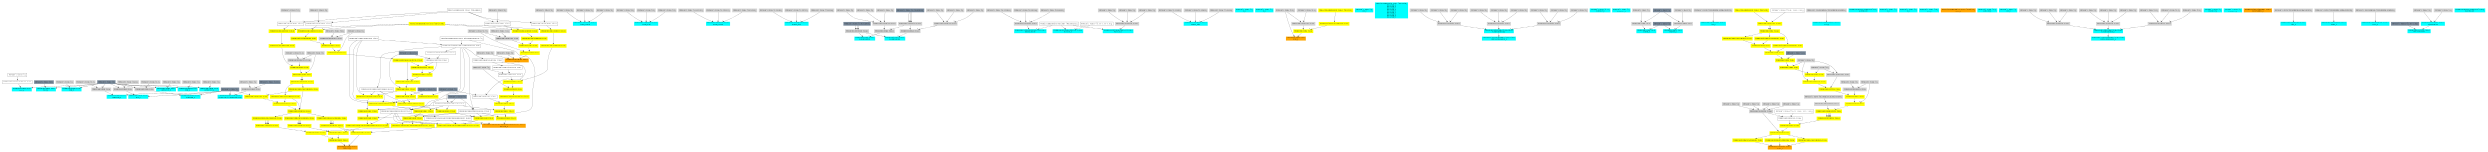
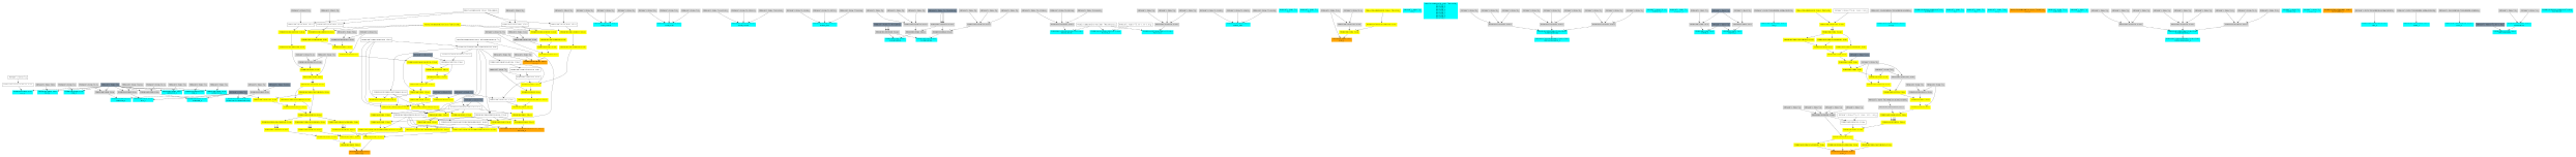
  digraph {
    fontname="Courier Prime"
    node [color=lightgray fontname="Courier Prime" shape=box style=filled]
    edge [fontname="Courier Prime" headlabel=0]
    n1 [color=cyan label="VFXExpressionMax Float\nRate_a"]
    n2 [label="VFXExpressionCastUintToFloat Float" color="" style=""]
    n3 [label="VFXValue`1 Uint32 (1)" color="" style=""]
    n4 [color=lightslategray label="VFXValue`1 Float (0)"]
    n5 [color=cyan label="VFXExpressionMax Float\nRate_a"]
    n6 [color=cyan label="VFXExpressionMax Float\nDrag_b"]
    n7 [label="VFXExpressionMax Float"]
    n8 [color=cyan label="VFXExpressionMax Float\nlacunarity_b"]
    n9 [label="VFXExpressionMax Float"]
    n10 [color=cyan label="VFXExpressionMax Float\nDrag_a"]
    n11 [label="VFXExpressionMax Float"]
    n12 [color=cyan label="VFXExpressionMax Float\nlacunarity_a"]
    n13 [color=cyan label="VFXExpressionMin Float\nroughness_b"]
    n14 [color=cyan label="VFXExpressionMin Float\nRate_c"]
    n15 [color=cyan label="VFXExpressionMin Float\nroughness_a"]
-   n16 [label="VFXValue`1 Float (250)" fillcolor=lightslategray]
+   n16 [label="VFXValue`1 Float (250)"]
    n17 [color=cyan label="VFXExpressionCombine Float3\nbounds_center"]
    n18 [label="VFXValue`1 Float (0)"]
    n19 [label="VFXValue`1 Float (1)"]
    n20 [label="VFXValue`1 Float (0)"]
    n21 [color=cyan label="VFXExpressionCombine Float3\nbounds_size"]
    n22 [label="VFXValue`1 Float (10)"]
    n23 [label="VFXValue`1 Float (10)"]
    n24 [label="VFXValue`1 Float (10)"]
    n25 [color=cyan label="VFXExpressionCombine Float3\nbounds_center"]
    n26 [label="VFXValue`1 Float (-0.4051151)"]
    n27 [label="VFXValue`1 Float (0.7479911)"]
    n28 [label="VFXValue`1 Float (0.9542301)"]
    n29 [color=cyan label="VFXExpressionCombine Float3\nbounds_size"]
    n30 [label="VFXValue`1 Float (1.210426)"]
    n31 [label="VFXValue`1 Float (1.765721)"]
    n32 [label="VFXValue`1 Float (7.389948)"]
    n33 [color=cyan label="VFXExpressionMin Float3\nboundsPadding"]
    n34 [label="VFXExpressionMax Float3"]
    n35 [label="VFXExpressionCombine Float3"]
    n36 [label="VFXValue`1 Float (0)"]
    n37 [label="VFXValue`1 Float (0)"]
    n38 [label="VFXValue`1 Float (0)"]
    n39 [label="VFXExpressionCombine Float3"]
    n40 [label="VFXExpressionMax Float3"]
    n41 [color=cyan label="VFXExpressionMin Float3\nboundsPadding"]
    n42 [color=lightslategray label="VFXValue`1 Float (-1.701412E+38)"]
    n43 [label="VFXExpressionCombine Float3"]
    n44 [color=lightslategray label="VFXValue`1 Float (1.701412E+38)"]
    n45 [color=cyan label="VFXExpressionTransformPosition Float3\nbounds_center"]
    n46 [label="VFXBuiltInExpression Matrix4x4 (WorldToLocal)" color="" style=""]
    n47 [color=cyan label="VFXExpressionTransformVector Float3\nVelocity_b"]
    n48 [color=cyan label="VFXExpressionTransformVector Float3\nVelocity_c"]
    n49 [label="VFXExpressionCombine Float3"]
    n50 [label="VFXValue`1 Float (-0.3532964)"]
    n51 [label="VFXValue`1 Float (0.9503348)"]
    n52 [label="VFXValue`1 Float (0.9649019)"]
    n53 [color=cyan label="VFXExpressionCombine Float3\nbounds_size"]
    n54 [label="VFXValue`1 Float (1.333453)"]
    n55 [label="VFXValue`1 Float (2.022429)"]
    n56 [label="VFXValue`1 Float (7.616938)"]
    n57 [label="VFXExpressionCombine Float3"]
    n58 [label="VFXValue`1 Float (0)"]
    n59 [label="VFXValue`1 Float (0)"]
    n60 [label="VFXValue`1 Float (0)"]
    n61 [color=cyan label="VFXValue`1 Float (3)\nA_a"]
    n62 [color=cyan label="VFXValue`1 Float (5)\nB_a"]
    n63 [color=orange label="VFXExpressionAdd Float\nSize_b"]
    n64 [label="VFXValue`1 Float (0.2)"]
    n65 [label="VFXExpressionSubtract Float"]
    n66 [color=yellow label="VFXExpressionMul Float"]
    n67 [color=yellow label="VFXExpressionExtractComponent Float"]
    n68 [color=yellow label="VFXAttributeExpression Float3 (velocity)"]
    n69 [label="VFXValue`1 Float (0.6)"]
    n70 [color=cyan label="VFXValue`1 Float (2)\nSize_c"]
    n71 [color=orange label="VFXExpressionSampleSkinnedMeshRendererFloat3 Float3\nPosition_d"]
    n72 [label="VFXExpressionVertexBufferFromSkinnedMeshRenderer Buffer" color="" style=""]
    n73 [color=yellow label="VFXExpressionSampleSkinnedMeshRendererFloat3 Float3"]
    n74 [color=yellow label="VFXExpressionSampleSkinnedMeshRendererFloat3 Float3"]
    n75 [color=yellow label="VFXExpressionSampleSkinnedMeshRendererFloat3 Float3"]
    n76 [color=yellow label="VFXExpressionMul Float3"]
    n77 [color=yellow label="VFXExpressionMul Float3"]
    n78 [color=yellow label="VFXExpressionMul Float3"]
    n79 [label="VFXSkinnedMeshRendererValue SkinnedMeshRenderer (0)" color="" style=""]
    n80 [label="VFXExpressionMeshFromSkinnedMeshRenderer Mesh" color="" style=""]
    n81 [label="VFXExpressionMeshChannelInfos Uint32" color="" style=""]
    n82 [label="VFXExpressionMeshVertexCount Uint32" color="" style=""]
    n83 [label="VFXExpressionMeshVertexStride Uint32" color="" style=""]
    n84 [label="VFXExpressionMeshChannelOffset Uint32" color="" style=""]
    n85 [label="VFXExpressionIndexBufferFromMesh Buffer" color="" style=""]
    n86 [label="VFXExpressionMeshIndexCount Uint32" color="" style=""]
    n87 [label="VFXExpressionCastUintToFloat Float" color="" style=""]
    n88 [label="VFXExpressionSubtract Uint32" color="" style=""]
    n89 [color=yellow label="VFXExpressionMul Uint32"]
    n90 [color=yellow label="VFXExpressionMul Uint32"]
    n91 [color=yellow label="VFXExpressionMul Uint32"]
    n92 [color=yellow label="VFXExpressionMul Uint32"]
    n93 [color=yellow label="VFXExpressionAdd Uint32"]
    n94 [color=yellow label="VFXExpressionAdd Uint32"]
    n95 [color=yellow label="VFXExpressionAdd Uint32"]
    n96 [color=yellow label="VFXExpressionAdd Uint32"]
    n97 [color=yellow label="VFXExpressionSampleIndex Uint32"]
    n98 [color=yellow label="VFXExpressionSampleIndex Uint32"]
    n99 [color=yellow label="VFXExpressionSampleIndex Uint32"]
    n100 [label="VFXExpressionDivide Uint32" color="" style=""]
    n101 [label="VFXExpressionMeshIndexFormat Uint32" color="" style=""]
    n102 [color=lightslategray label="VFXValue`1 Uint32 (0)"]
    n103 [color=yellow label="VFXExpressionMin Uint32"]
    n104 [color=yellow label="VFXExpressionCastFloatToUint Uint32"]
    n105 [color=yellow label="VFXExpressionAdd Float"]
    n106 [label="VFXValue`1 Float (0)"]
    n107 [label="VFXExpressionSubtract Float" color="" style=""]
    n108 [color=yellow label="VFXExpressionMul Float"]
    n109 [color=yellow label="VFXExpressionFixedRandom Float"]
    n110 [color=yellow label="VFXExpressionBitwiseXor Uint32"]
    n111 [color=yellow label="VFXAttributeExpression Uint32 (particleId)"]
    n112 [color=yellow label="VFXExpressionBitwiseXor Uint32"]
    n113 [color=yellow label="VFXExpressionBitwiseXor Uint32"]
    n114 [color=yellow label="VFXExpressionBitwiseXor Uint32"]
    n115 [color=yellow label="VFXExpressionFixedRandom Float"]
    n116 [color=yellow label="VFXExpressionFixedRandom Float"]
    n117 [color=yellow label="VFXExpressionFixedRandom Float"]
    n118 [label="VFXExpressionBitwiseXor Uint32" color="" style=""]
    n119 [label="VFXValue`1 Uint32 (0)"]
    n120 [label="VFXBuiltInExpression Uint32 (SystemSeed)" color="" style=""]
    n121 [label="VFXExpressionBitwiseXor Uint32" color="" style=""]
    n122 [label="VFXExpressionBitwiseXor Uint32" color="" style=""]
    n123 [label="VFXExpressionBitwiseXor Uint32" color="" style=""]
    n124 [color=lightslategray label="VFXValue`1 Uint32 (1)"]
    n125 [color=yellow label="VFXExpressionAdd Uint32"]
    n126 [color=orange label="VFXExpressionCombine Float3\nForce_a"]
    n127 [label="VFXValue`1 Float (0)"]
    n128 [color=yellow label="VFXExpressionAdd Float"]
    n129 [label="VFXValue`1 Float (0.75)"]
    n130 [label="VFXExpressionSubtract Float"]
    n131 [color=yellow label="VFXExpressionMul Float"]
    n132 [label="VFXValue`1 Uint32 (0)"]
    n133 [label="VFXValue`1 Float (1.5)"]
    n134 [label="VFXValue`1 Float (0)"]
    n135 [color=cyan label="VFXBuiltInExpression Float (DeltaTime)\ndeltaTime_a\ndeltaTime_b\ndeltaTime_c\ndeltaTime_d\ndeltaTime_b\ndeltaTime_c\ndeltaTime_a\ndeltaTime_b\ndeltaTime_c"]
    n136 [color=cyan label="VFXExpressionInverseTRSMatrix Matrix4x4\nInvFieldTransform_b"]
    n137 [color=cyan label="VFXExpressionTRSToMatrix Matrix4x4\nFieldTransform_b"]
    n138 [label="VFXExpressionCombine Float3"]
    n139 [label="VFXValue`1 Float (0)"]
    n140 [label="VFXValue`1 Float (0)"]
    n141 [label="VFXValue`1 Float (0)"]
    n142 [label="VFXExpressionCombine Float3"]
    n143 [label="VFXValue`1 Float (0)"]
    n144 [label="VFXValue`1 Float (0)"]
    n145 [label="VFXValue`1 Float (0)"]
    n146 [label="VFXExpressionCombine Float3"]
    n147 [label="VFXValue`1 Float (1)"]
    n148 [label="VFXValue`1 Float (1)"]
    n149 [label="VFXValue`1 Float (1)"]
    n150 [color=cyan label="VFXValue`1 Float (0.75)\nIntensity_b"]
    n151 [label="VFXValue`1 Float (1)"]
    n152 [color=cyan label="VFXValue`1 Float (1)\nfrequency_b"]
    n153 [color=cyan label="VFXExpressionMin Int32\noctaves_b"]
    n154 [label="VFXExpressionMax Int32"]
    n155 [label="VFXValue`1 Int32 (1)"]
    n156 [color=lightslategray label="VFXValue`1 Int32 (1)"]
    n157 [label="VFXExpressionMax Int32"]
    n158 [color=cyan label="VFXExpressionMin Int32\noctaves_a"]
    n159 [color=lightslategray label="VFXValue`1 Int32 (8)"]
    n160 [label="VFXValue`1 Float (0.5)"]
    n161 [color=lightslategray label="VFXValue`1 Float (1)"]
    n162 [color=cyan label="VFXExpressionDivide Float\ninvSoftParticlesFadeDistance"]
    n163 [color=yellow label="VFXExpressionSubtract Float"]
    n164 [color=yellow label="VFXExpressionSubtract Float"]
    n165 [label="VFXValue`1 Float (2)"]
    n166 [color=cyan label="VFXExpressionBakeCurve Float4\nSize_b"]
    n167 [label="VFXValue`1 Curve (UnityEngine.AnimationCurve)"]
    n168 [color=orange label="VFXExpressionCombine Float3\nColor_c"]
    n169 [color=yellow label="VFXExpressionExtractComponent Float"]
    n170 [color=yellow label="VFXExpressionAdd Float4"]
    n171 [color=yellow label="VFXExpressionExtractComponent Float"]
    n172 [color=yellow label="VFXExpressionExtractComponent Float"]
    n173 [label="VFXExpressionCombine Float4"]
    n174 [label="VFXExpressionSubtract Float4" color="" style=""]
    n175 [color=yellow label="VFXExpressionMul Float4"]
    n176 [label="VFXValue`1 Float (0)"]
    n177 [label="VFXValue`1 Float (0)"]
    n178 [label="VFXValue`1 Float (0)"]
    n179 [label="VFXValue`1 Float (1)"]
    n180 [color=yellow label="VFXExpressionCombine Float4"]
    n181 [color=yellow label="VFXExpressionSampleCurve Float"]
    n182 [label="VFXExpressionBakeCurve Float4"]
    n183 [label="VFXValue`1 Curve (UnityEngine.AnimationCurve)"]
    n184 [color=yellow label="VFXExpressionAdd Float"]
    n185 [label="VFXValue`1 Float (1)"]
    n186 [label="VFXExpressionSubtract Float"]
    n187 [color=yellow label="VFXExpressionMul Float"]
    n188 [color=yellow label="VFXExpressionDivide Float"]
    n189 [color=yellow label="VFXExpressionSubtract Float"]
    n190 [color=yellow label="VFXExpressionMin Float"]
    n191 [color=yellow label="VFXExpressionMax Float"]
    n192 [color=yellow label="VFXExpressionPow Float"]
    n193 [color=yellow label="VFXExpressionAdd Float"]
    n194 [color=yellow label="VFXExpressionAdd Float"]
    n195 [color=yellow label="VFXExpressionExtractComponent Float"]
    n196 [color=yellow label="VFXExpressionMul Float3"]
    n197 [color=yellow label="VFXExpressionExtractComponent Float"]
    n198 [color=yellow label="VFXExpressionExtractComponent Float"]
    n199 [color=yellow label="VFXExpressionSubtract Float3"]
    n200 [color=yellow label="VFXAttributeExpression Float3 (position)"]
    n201 [label="VFXValue`1 Float3 ((0.00, 26.00, 0.00))" color="" style=""]
    n202 [color=lightslategray label="VFXValue`1 Float (0.5)"]
    n203 [label="VFXValue`1 Float (0)"]
    n204 [label="VFXExpressionSubtract Float"]
    n205 [label="VFXValue`1 Float (25)"]
    n206 [label="VFXValue`1 Float (0)"]
    n207 [label="VFXValue`1 Float4 ((4.67, 10.68, 0.55, 1.00))" color="" style=""]
    n208 [color=cyan label="VFXExpressionBakeGradient Float2\nColor_d"]
    n209 [label="VFXValue`1 ColorGradient (UnityEngine.Gradient)"]
    n210 [label="VFXExpressionMax Float"]
    n211 [label="VFXValue`1 Float (5)"]
    n212 [color=lightslategray label="VFXValue`1 Float (0.001)"]
    n213 [color=cyan label="VFXTexture2DValue Texture2D (926)\nmainTexture"]
    n214 [color=cyan label="VFXValue`1 Float (1)\nA_a"]
    n215 [color=cyan label="VFXValue`1 Float (2)\nB_a"]
    n216 [color=orange label="VFXExpressionAdd Float3\nPosition_a"]
    n217 [color=yellow label="VFXExpressionAdd Float3"]
    n218 [color=yellow label="VFXExpressionMul Uint32"]
    n219 [color=yellow label="VFXExpressionAdd Uint32"]
    n220 [color=yellow label="VFXExpressionSubtract Uint32"]
    n221 [color=yellow label="VFXExpressionCastFloatToUint Uint32"]
    n222 [color=yellow label="VFXExpressionDivide Uint32"]
    n223 [color=yellow label="VFXExpressionMul Uint32"]
    n224 [color=yellow label="VFXExpressionAdd Float"]
    n225 [label="VFXValue`1 Float (0)"]
    n226 [label="VFXExpressionSubtract Float"]
    n227 [color=yellow label="VFXExpressionMul Float"]
    n228 [label="VFXValue`1 Uint32 (0)"]
    n229 [label="VFXValue`1 Float (548)"]
    n230 [color=lightslategray label="VFXValue`1 Uint32 (3)"]
    n231 [color=yellow label="VFXExpressionCombine Float3"]
    n232 [color=yellow label="VFXExpressionExtractComponent Float"]
    n233 [color=yellow label="VFXExpressionCombine Float3"]
    n234 [color=yellow label="VFXExpressionExtractComponent Float"]
    n235 [color=yellow label="VFXExpressionExtractComponent Float"]
    n236 [color=yellow label="VFXExpressionCombine Float3"]
    n237 [color=yellow label="VFXExpressionCombine Float3"]
    n238 [color=yellow label="VFXExpressionExtractComponent Float"]
    n239 [color=yellow label="VFXExpressionCombine Float2"]
    n240 [color=yellow label="VFXExpressionExtractComponent Float"]
    n241 [color=yellow label="VFXExpressionAdd Float"]
    n242 [label="VFXValue`1 Float (0)"]
    n243 [label="VFXExpressionSubtract Float"]
    n244 [color=yellow label="VFXExpressionMul Float"]
    n245 [label="VFXValue`1 Uint32 (15)"]
    n246 [label="VFXValue`1 Float (0.8)"]
    n247 [color=lightslategray label="VFXValue`1 Uint32 (2)"]
    n248 [color=cyan label="VFXValue`1 Float (150)\nRate_b"]
    n249 [color=orange label="VFXAttributeExpression Float3 (position)\nValue_a"]
    n250 [label="VFXValue`1 Float3 ((0.00, 3.00, 0.00))" color="" style=""]
    n251 [label="VFXExpressionCombine Float3"]
    n252 [label="VFXValue`1 Float (0)"]
    n253 [label="VFXValue`1 Float (0)"]
    n254 [label="VFXValue`1 Float (0)"]
    n255 [label="VFXValue`1 Float (0.236)"]
    n256 [color=cyan label="VFXValue`1 Float (0.5)\nLifetime_d"]
    n257 [color=cyan label="VFXValue`1 Float (3)\nSize_e"]
    n258 [color=cyan label="VFXExpressionInverseTRSMatrix Matrix4x4\nInvFieldTransform_a"]
    n259 [color=cyan label="VFXExpressionTRSToMatrix Matrix4x4\nFieldTransform_a"]
    n260 [label="VFXExpressionCombine Float3"]
    n261 [label="VFXValue`1 Float (0)"]
    n262 [label="VFXValue`1 Float (0)"]
    n263 [label="VFXValue`1 Float (0)"]
    n264 [label="VFXExpressionCombine Float3"]
    n265 [label="VFXValue`1 Float (0)"]
    n266 [label="VFXValue`1 Float (0)"]
    n267 [label="VFXValue`1 Float (0)"]
    n268 [label="VFXExpressionCombine Float3"]
    n269 [label="VFXValue`1 Float (0.3)"]
    n270 [label="VFXValue`1 Float (0.3)"]
    n271 [label="VFXValue`1 Float (0.3)"]
    n272 [color=cyan label="VFXValue`1 Float (7)\nIntensity_a"]
    n273 [label="VFXValue`1 Float (1)"]
    n274 [color=cyan label="VFXValue`1 Float (5)\nfrequency_a"]
    n275 [label="VFXValue`1 Int32 (3)"]
    n276 [label="VFXValue`1 Float (0.5)"]
    n277 [label="VFXValue`1 Float (2)"]
    n278 [color=orange label="VFXExpressionStripTangent Float3\nstripTangent_a"]
    n279 [color=cyan label="VFXExpressionBakeCurve Float4\nSize_b"]
    n280 [label="VFXValue`1 Curve (UnityEngine.AnimationCurve)"]
    n281 [color=cyan label="VFXExpressionBakeCurve Float4\nAlpha_c"]
    n282 [label="VFXValue`1 Curve (UnityEngine.AnimationCurve)"]
    n283 [color=cyan label="VFXExpressionBakeGradient Float2\nColor_e"]
    n284 [label="VFXValue`1 ColorGradient (UnityEngine.Gradient)"]
    n285 [color=cyan label="VFXExpressionCombine Float2\nflipBookSize"]
    n286 [color=cyan label="VFXExpressionDivide Float2\ninvFlipBookSize"]
    n287 [label="VFXValue`1 Float (15)"]
    n288 [label="VFXValue`1 Float (-4)"]
    n289 [color=lightslategray label="VFXValue`1 Float2 ((1.00, 1.00))"]
    n290 [color=cyan label="VFXTexture2DValue Texture2D (33982)\nmainTexture"]
    n2 -> n1
    n3 -> n2 [headlabel=""]
    n4 -> n1 [headlabel=1]
    n4 -> n5 [headlabel=1]
    n4 -> n6 [headlabel=1]
    n4 -> n7 [headlabel=1]
    n4 -> n8 [headlabel=1]
    n4 -> n9 [headlabel=1]
    n4 -> n10 [headlabel=1]
    n4 -> n11 [headlabel=1]
    n4 -> n12 [headlabel=1]
    n7 -> n13
    n9 -> n14
    n11 -> n15
    n16 -> n5
    n18 -> n17
    n19 -> n17 [headlabel=1]
    n20 -> n17 [headlabel=2]
    n22 -> n21
    n23 -> n21 [headlabel=1]
    n24 -> n21 [headlabel=2]
    n26 -> n25
    n27 -> n25 [headlabel=1]
    n28 -> n25 [headlabel=2]
    n30 -> n29
    n31 -> n29 [headlabel=1]
    n32 -> n29 [headlabel=2]
    n34 -> n33
    n35 -> n34
    n36 -> n35
    n37 -> n35 [headlabel=1]
    n38 -> n35 [headlabel=2]
    n39 -> n34 [headlabel=1]
    n39 -> n40 [headlabel=1]
    n40 -> n41
    n42 -> n39
    n42 -> n39 [headlabel=1]
    n42 -> n39 [headlabel=2]
    n43 -> n33 [headlabel=1]
    n43 -> n41 [headlabel=1]
    n44 -> n43
    n44 -> n43 [headlabel=1]
    n44 -> n43 [headlabel=2]
    n46 -> n45
    n46 -> n47
    n46 -> n48
    n49 -> n45 [headlabel=1]
    n50 -> n49
    n51 -> n49 [headlabel=1]
    n52 -> n49 [headlabel=2]
    n54 -> n53
    n55 -> n53 [headlabel=1]
    n56 -> n53 [headlabel=2]
    n57 -> n40
    n58 -> n57
    n59 -> n57 [headlabel=1]
    n60 -> n57 [headlabel=2]
    n64 -> n63
    n64 -> n65 [headlabel=1]
    n65 -> n66 [headlabel=1]
    n66 -> n63 [headlabel=1]
    n67 -> n66
    n68 -> n67 [headlabel=""]
    n69 -> n65
    n72 -> n71
    n72 -> n73
    n72 -> n74
    n72 -> n75
    n73 -> n76
    n74 -> n77
    n75 -> n78
    n76 -> n217
    n77 -> n217 [headlabel=1]
    n78 -> n216 [headlabel=1]
    n79 -> n72
    n79 -> n80 [headlabel=""]
    n80 -> n81
    n80 -> n82 [headlabel=""]
    n80 -> n83
    n80 -> n84
    n80 -> n85 [headlabel=""]
    n80 -> n86 [headlabel=""]
    n81 -> n71 [headlabel=2]
    n81 -> n72 [headlabel=1]
    n81 -> n73 [headlabel=2]
    n81 -> n74 [headlabel=2]
    n81 -> n75 [headlabel=2]
    n82 -> n87 [headlabel=""]
    n82 -> n88
    n83 -> n89 [headlabel=1]
    n83 -> n90 [headlabel=1]
    n83 -> n91 [headlabel=1]
    n83 -> n92 [headlabel=1]
    n84 -> n93 [headlabel=1]
    n84 -> n94 [headlabel=1]
    n84 -> n95 [headlabel=1]
    n84 -> n96 [headlabel=1]
    n85 -> n97
    n85 -> n98
    n85 -> n99
    n86 -> n100
    n87 -> n107
    n88 -> n103 [headlabel=1]
    n89 -> n93
    n90 -> n94
    n91 -> n95
    n92 -> n96
    n93 -> n71 [headlabel=1]
    n94 -> n73 [headlabel=1]
    n95 -> n74 [headlabel=1]
    n96 -> n75 [headlabel=1]
    n97 -> n90
    n98 -> n91
    n99 -> n92
    n100 -> n222 [headlabel=1]
    n100 -> n223 [headlabel=1]
    n101 -> n80 [headlabel=""]
    n101 -> n97 [headlabel=2]
    n101 -> n98 [headlabel=2]
    n101 -> n99 [headlabel=2]
    n102 -> n81 [headlabel=1]
    n102 -> n83 [headlabel=1]
    n102 -> n84 [headlabel=1]
    n103 -> n89
    n104 -> n103
    n105 -> n104 [headlabel=""]
    n106 -> n105
    n106 -> n107 [headlabel=1]
    n107 -> n108 [headlabel=1]
    n108 -> n105 [headlabel=1]
    n109 -> n108
    n110 -> n109 [headlabel=""]
    n111 -> n110
    n111 -> n112
    n111 -> n113
    n111 -> n114
    n112 -> n115 [headlabel=""]
    n113 -> n116 [headlabel=""]
    n114 -> n117 [headlabel=""]
    n115 -> n131
    n116 -> n227
    n117 -> n244
    n118 -> n110 [headlabel=1]
    n119 -> n118
    n120 -> n118 [headlabel=1]
    n120 -> n121 [headlabel=1]
    n120 -> n122 [headlabel=1]
    n120 -> n123 [headlabel=1]
    n121 -> n112 [headlabel=1]
    n122 -> n113 [headlabel=1]
    n123 -> n114 [headlabel=1]
    n124 -> n88 [headlabel=1]
    n124 -> n125 [headlabel=1]
    n125 -> n98 [headlabel=1]
    n127 -> n126
    n128 -> n126 [headlabel=1]
    n129 -> n128
    n129 -> n130 [headlabel=1]
    n130 -> n131 [headlabel=1]
    n131 -> n128 [headlabel=1]
    n132 -> n121
    n133 -> n130
    n134 -> n126 [headlabel=2]
    n137 -> n136 [headlabel=""]
    n138 -> n137
    n139 -> n138
    n140 -> n138 [headlabel=1]
    n141 -> n138 [headlabel=2]
    n142 -> n137 [headlabel=1]
    n143 -> n142
    n144 -> n142 [headlabel=1]
    n145 -> n142 [headlabel=2]
    n146 -> n137 [headlabel=2]
    n147 -> n146
    n148 -> n146 [headlabel=1]
    n149 -> n146 [headlabel=2]
    n151 -> n6
    n154 -> n153
    n155 -> n154
    n156 -> n154 [headlabel=1]
    n156 -> n157 [headlabel=1]
    n157 -> n158
    n159 -> n153 [headlabel=1]
    n159 -> n158 [headlabel=1]
    n160 -> n7
    n161 -> n13 [headlabel=1]
    n161 -> n14 [headlabel=1]
    n161 -> n15 [headlabel=1]
    n161 -> n162
    n161 -> n163
    n163 -> n164
    n164 -> n233 [headlabel=2]
    n165 -> n8
    n167 -> n166 [headlabel=""]
    n169 -> n168
    n170 -> n169 [headlabel=""]
    n170 -> n171 [headlabel=""]
    n170 -> n172 [headlabel=""]
    n171 -> n168 [headlabel=1]
    n172 -> n168 [headlabel=2]
    n173 -> n170
    n173 -> n174 [headlabel=1]
    n174 -> n175 [headlabel=1]
    n175 -> n170 [headlabel=1]
    n176 -> n173
    n177 -> n173 [headlabel=1]
    n178 -> n173 [headlabel=2]
    n179 -> n173 [headlabel=3]
    n180 -> n175
    n181 -> n180
    n181 -> n180 [headlabel=1]
    n181 -> n180 [headlabel=2]
    n181 -> n180 [headlabel=3]
    n182 -> n181
    n183 -> n182 [headlabel=""]
    n184 -> n181 [headlabel=1]
    n185 -> n184
    n185 -> n186 [headlabel=1]
    n186 -> n187 [headlabel=1]
    n187 -> n184 [headlabel=1]
    n188 -> n187
    n189 -> n188
    n190 -> n189
    n191 -> n190
    n192 -> n191
    n193 -> n192
    n194 -> n193
    n195 -> n194
    n196 -> n195 [headlabel=""]
    n196 -> n197 [headlabel=""]
    n196 -> n198 [headlabel=""]
    n197 -> n194 [headlabel=1]
    n198 -> n193 [headlabel=1]
    n199 -> n196
    n199 -> n196 [headlabel=1]
    n200 -> n199
    n201 -> n199 [headlabel=1]
    n202 -> n192 [headlabel=1]
    n203 -> n189 [headlabel=1]
    n203 -> n191 [headlabel=1]
    n203 -> n204 [headlabel=1]
    n204 -> n188 [headlabel=1]
    n205 -> n190 [headlabel=1]
    n205 -> n204
    n206 -> n186
    n207 -> n174
    n209 -> n208 [headlabel=""]
    n210 -> n162 [headlabel=1]
    n211 -> n210
    n212 -> n210 [headlabel=1]
    n217 -> n216
    n218 -> n97 [headlabel=1]
    n218 -> n125
    n218 -> n219
    n219 -> n99 [headlabel=1]
    n220 -> n218
    n221 -> n220
    n221 -> n222
    n222 -> n223
    n223 -> n220 [headlabel=1]
    n224 -> n221 [headlabel=""]
    n225 -> n224
    n225 -> n226 [headlabel=1]
    n226 -> n227 [headlabel=1]
    n227 -> n224 [headlabel=1]
    n228 -> n122
    n229 -> n226
    n230 -> n100 [headlabel=1]
    n230 -> n218 [headlabel=1]
    n231 -> n76 [headlabel=1]
    n232 -> n231
    n232 -> n231 [headlabel=1]
    n232 -> n231 [headlabel=2]
    n233 -> n232 [headlabel=""]
    n233 -> n234 [headlabel=""]
    n233 -> n235 [headlabel=""]
    n234 -> n236
    n234 -> n236 [headlabel=1]
    n234 -> n236 [headlabel=2]
    n235 -> n237
    n235 -> n237 [headlabel=1]
    n235 -> n237 [headlabel=2]
    n236 -> n77 [headlabel=1]
    n237 -> n78 [headlabel=1]
    n238 -> n163 [headlabel=1]
    n238 -> n233
    n239 -> n238 [headlabel=""]
    n239 -> n240 [headlabel=""]
    n240 -> n164 [headlabel=1]
    n240 -> n233 [headlabel=1]
    n241 -> n239
    n241 -> n239 [headlabel=1]
    n242 -> n241
    n242 -> n243 [headlabel=1]
    n243 -> n244 [headlabel=1]
    n244 -> n241 [headlabel=1]
    n245 -> n123
    n246 -> n243
    n247 -> n219 [headlabel=1]
    n250 -> n47 [headlabel=1]
    n251 -> n48 [headlabel=1]
    n252 -> n251
    n253 -> n251 [headlabel=1]
    n254 -> n251 [headlabel=2]
    n255 -> n9
    n259 -> n258 [headlabel=""]
    n260 -> n259
    n261 -> n260
    n262 -> n260 [headlabel=1]
    n263 -> n260 [headlabel=2]
    n264 -> n259 [headlabel=1]
    n265 -> n264
    n266 -> n264 [headlabel=1]
    n267 -> n264 [headlabel=2]
    n268 -> n259 [headlabel=2]
    n269 -> n268
    n270 -> n268 [headlabel=1]
    n271 -> n268 [headlabel=2]
    n273 -> n10
    n275 -> n157
    n276 -> n11
    n277 -> n12
    n280 -> n279 [headlabel=""]
    n282 -> n281 [headlabel=""]
    n284 -> n283 [headlabel=""]
    n285 -> n286 [headlabel=1]
    n287 -> n285
    n288 -> n285 [headlabel=1]
    n289 -> n286
  }
